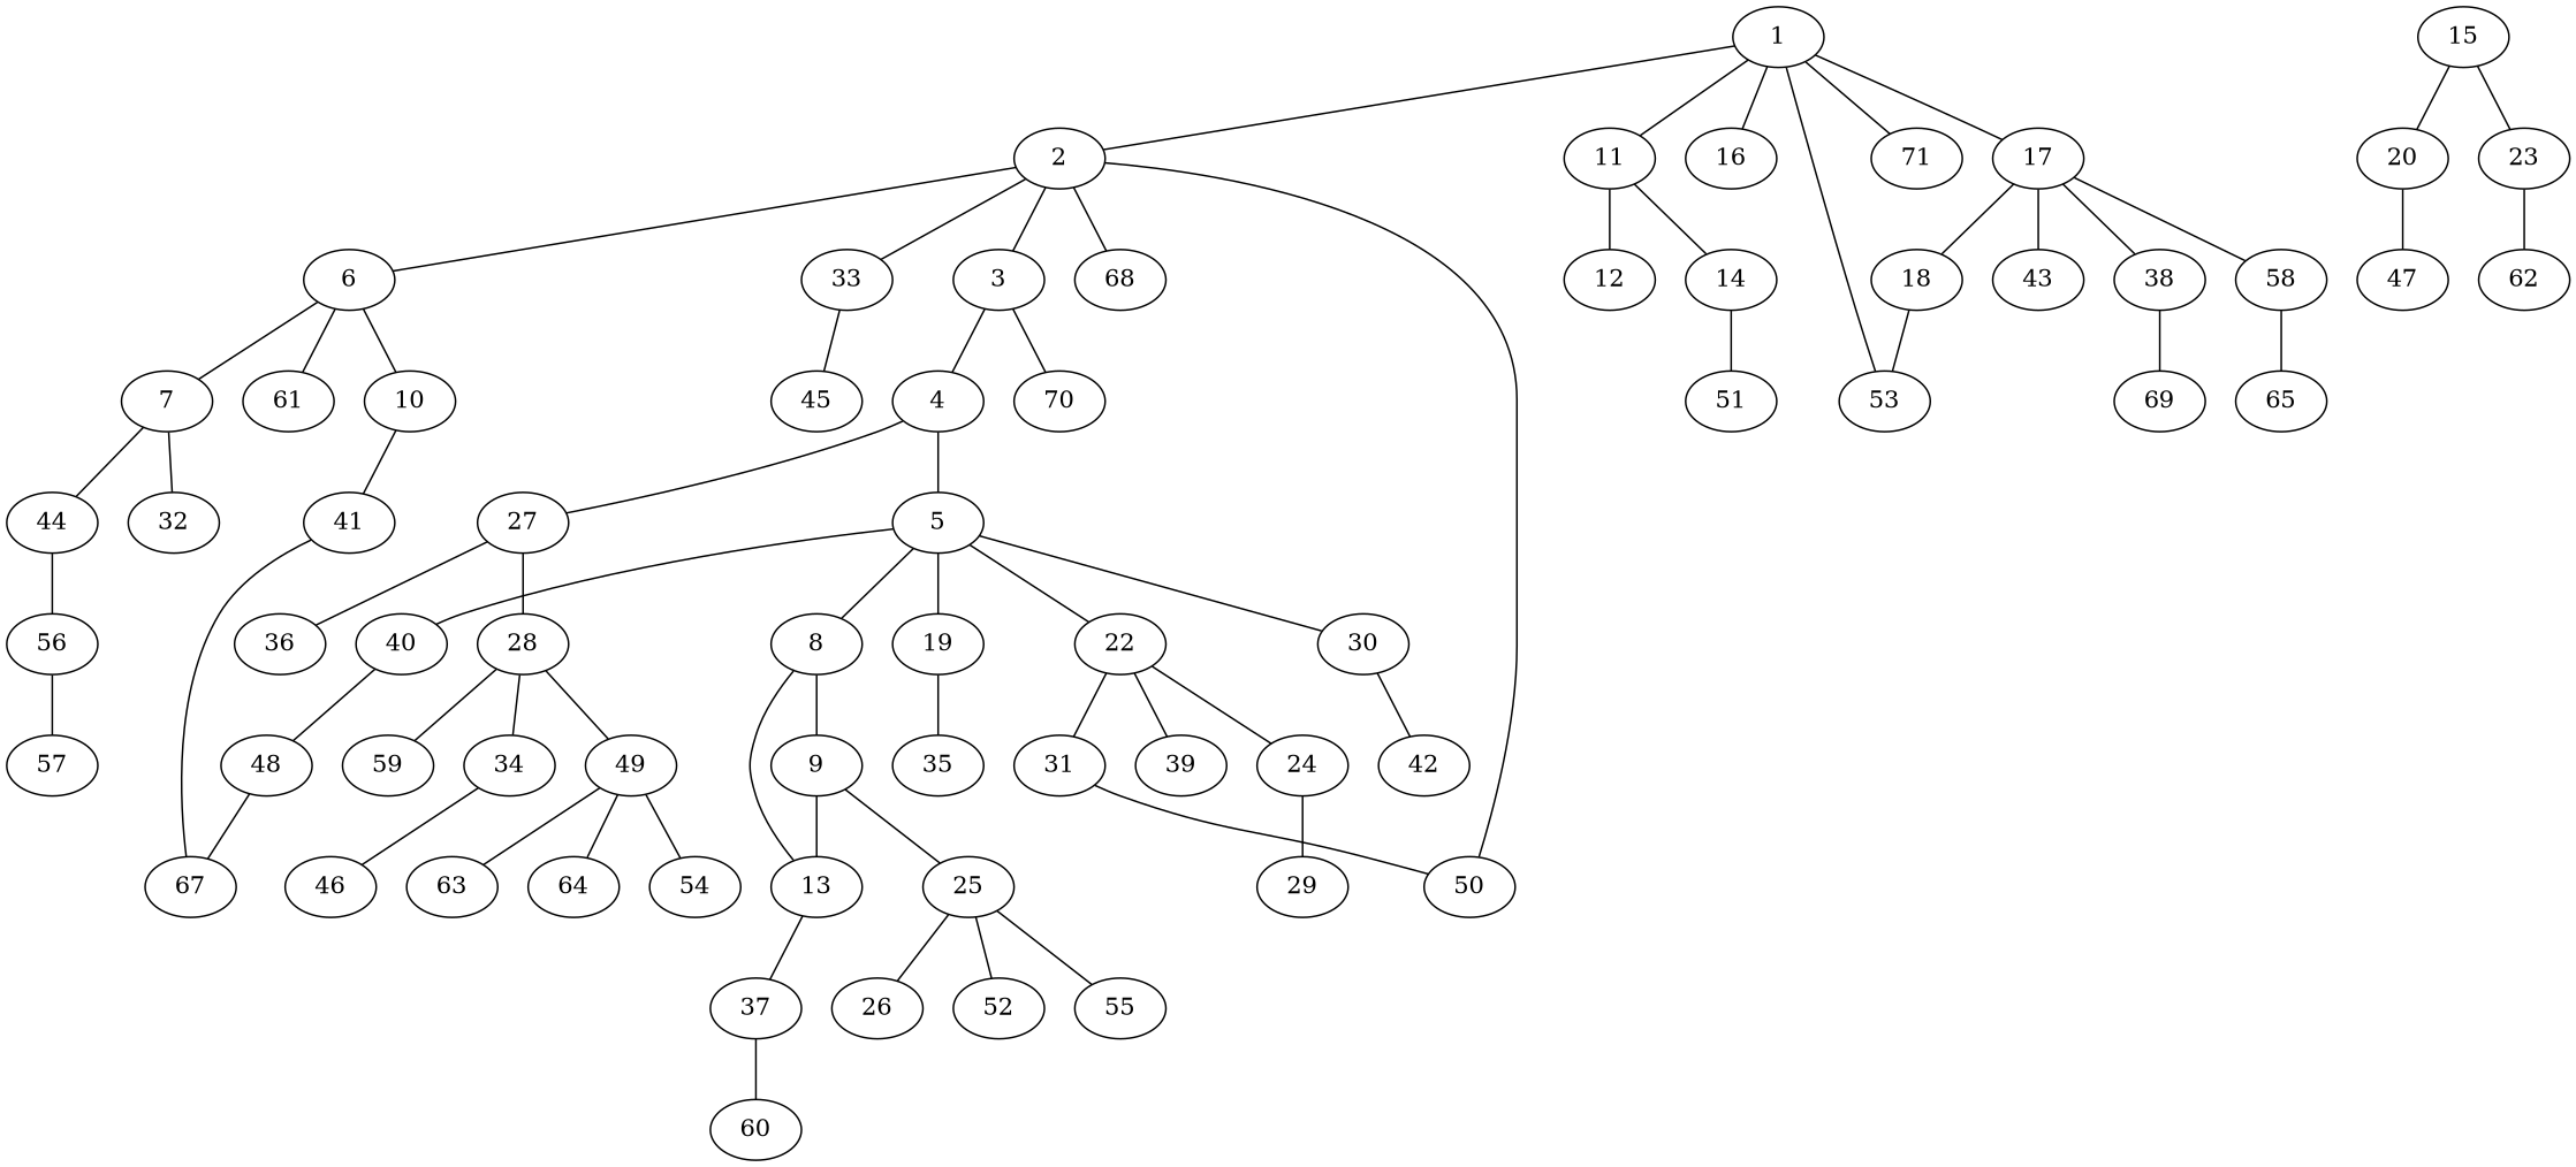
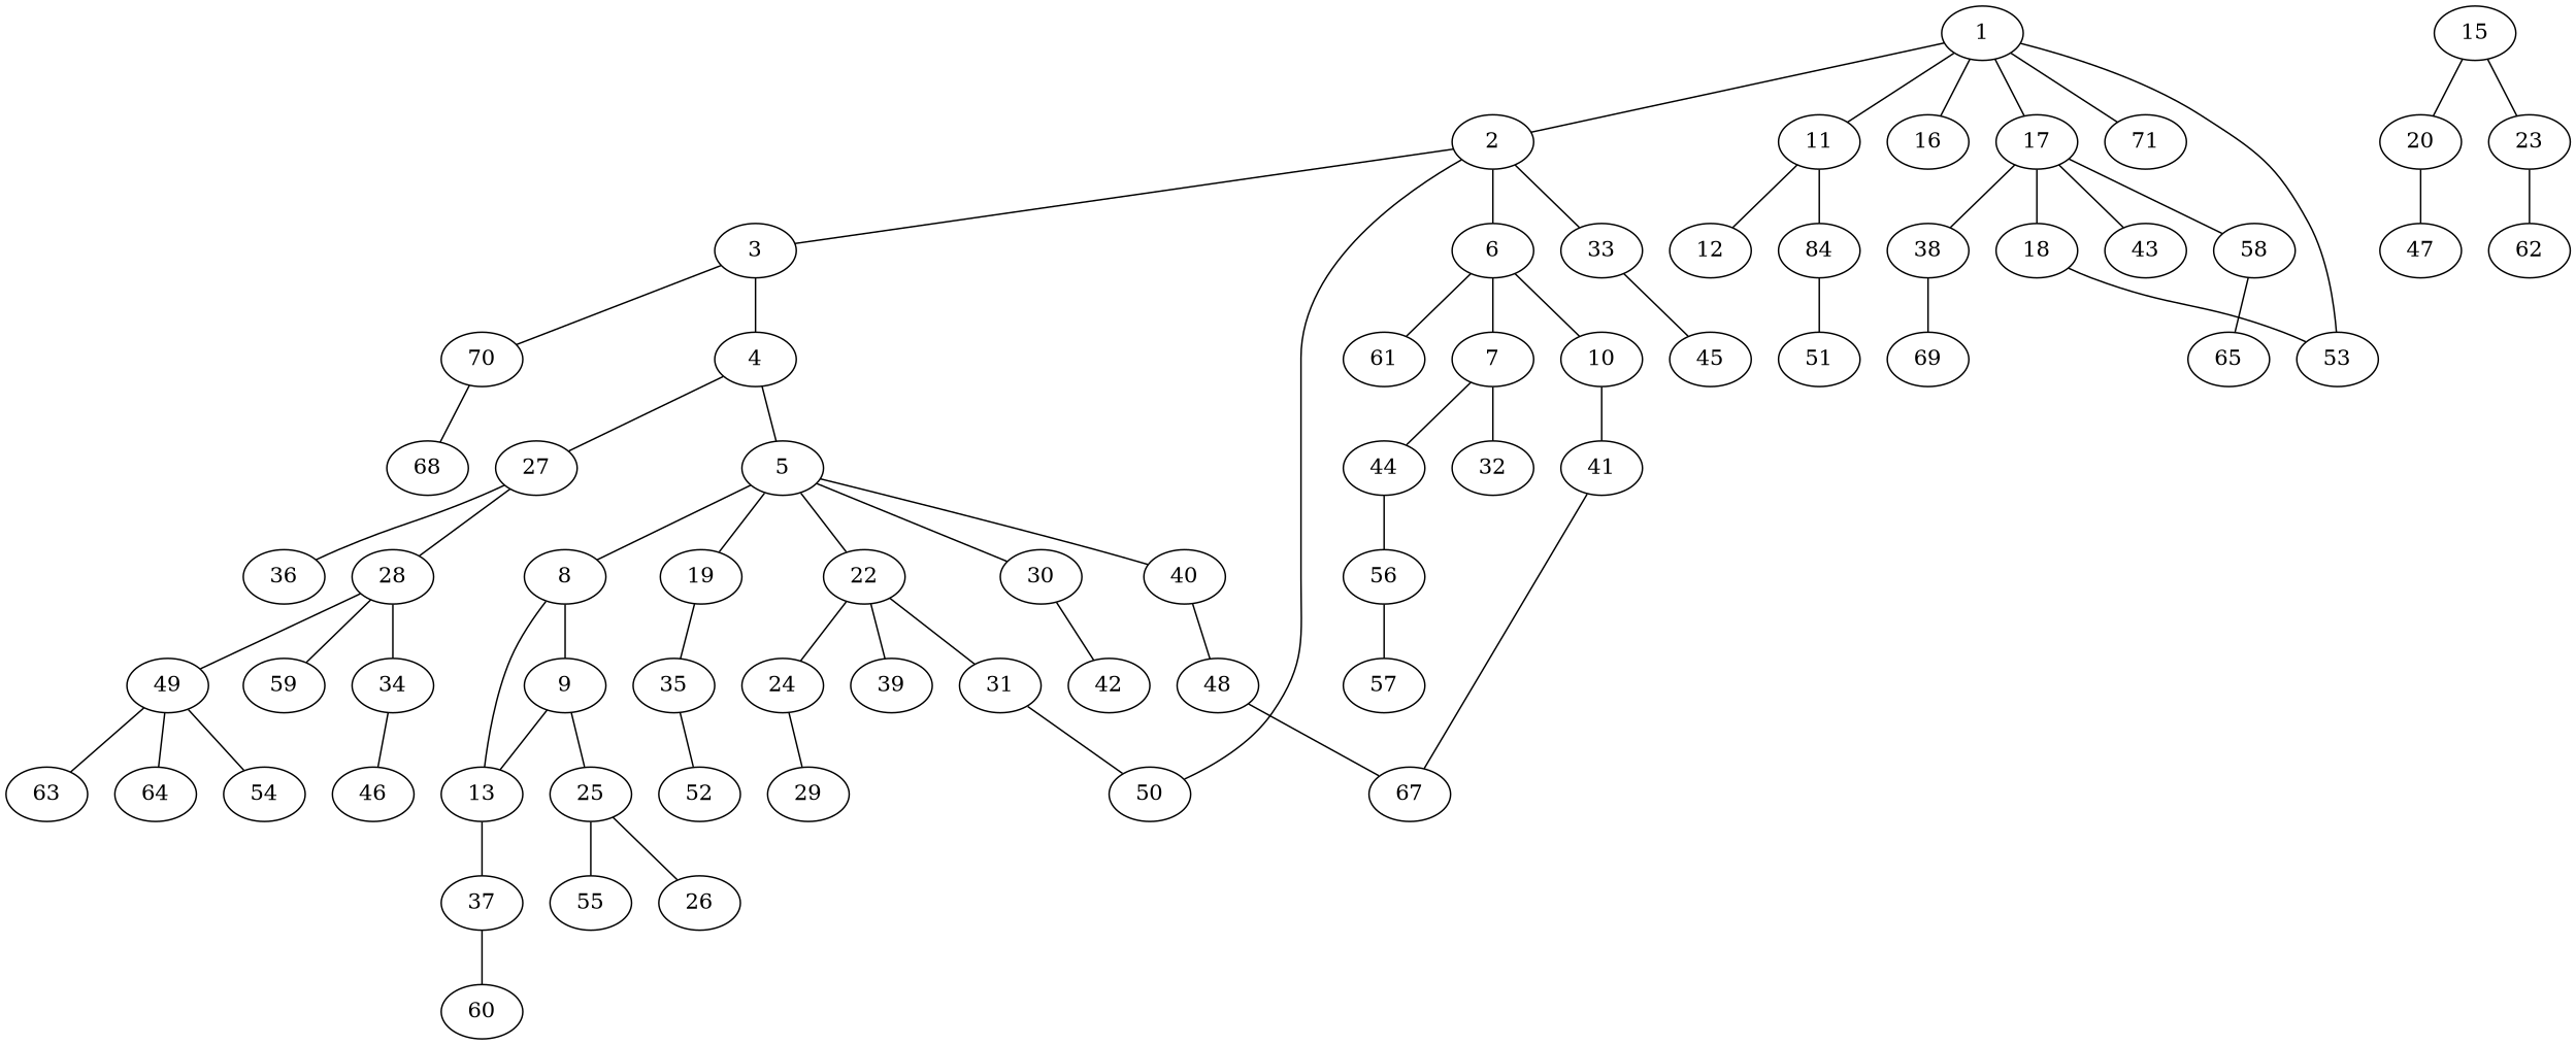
  graph {
    1
    2
    11
    16
    17
    n6 [label=71]
    53
    3
    6
    33
    50
    68
    12
-   14
+   14 [label=84]
    18
    38
    43
    58
    4
    70
    7
    10
    61
    45
    51
    69
    65
    5
    27
    32
    44
    41
    8
    19
    22
    30
    40
    28
    36
    9
    13
    35
    24
    31
    39
    42
    48
    34
    49
    59
    25
    37
    15
    20
    23
    29
    67
    56
    57
    26
    52
    55
    60
    47
    62
    46
    54
    63
    64
    1 -- 2
    1 -- 11
    1 -- 16
    1 -- 17
    1 -- n6
    1 -- 53
    2 -- 3
    2 -- 6
    2 -- 33
    2 -- 50
-   2 -- 68
+   70 -- 68
    11 -- 12
    11 -- 14
    17 -- 18
    17 -- 38
    17 -- 43
    17 -- 58
    3 -- 4
    3 -- 70
    6 -- 7
    6 -- 10
    6 -- 61
    33 -- 45
    14 -- 51
    18 -- 53
    38 -- 69
    58 -- 65
    4 -- 5
    4 -- 27
    7 -- 32
    7 -- 44
    10 -- 41
    5 -- 8
    5 -- 19
    5 -- 22
    5 -- 30
    5 -- 40
    27 -- 28
    27 -- 36
    44 -- 56
    41 -- 67
    8 -- 9
    8 -- 13
    19 -- 35
    22 -- 24
    22 -- 31
    22 -- 39
    30 -- 42
    40 -- 48
    28 -- 34
    28 -- 49
    28 -- 59
    9 -- 13
    9 -- 25
    13 -- 37
    24 -- 29
    31 -- 50
    48 -- 67
    34 -- 46
    49 -- 54
    49 -- 63
    49 -- 64
    25 -- 26
-   25 -- 52
+   35 -- 52
    25 -- 55
    37 -- 60
    15 -- 20
    15 -- 23
    20 -- 47
    23 -- 62
    56 -- 57
  }
